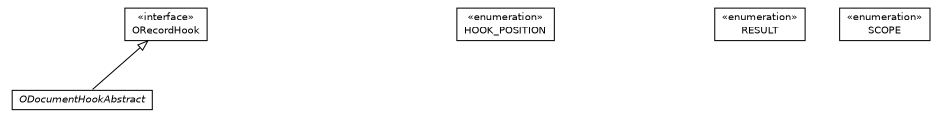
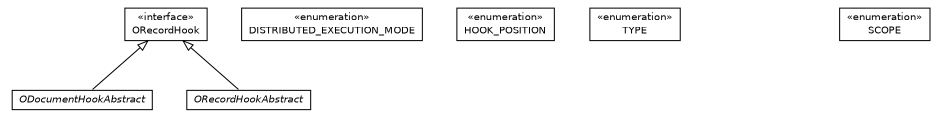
  digraph {
    nodesep=0.25
    ranksep=0.5
    node [fontcolor=black fontname=Helvetica fontsize=10.0 shape=plaintext]
    edge [arrowtail=empty dir=back fontname=Helvetica fontsize=10 headport=p labelfontname=Helvetica labelfontsize=10 style=solid tailport=p]
    n1 [label=<<table title="com.orientechnologies.orient.core.hook.ODocumentHookAbstract" border="0" cellborder="1" cellspacing="0" cellpadding="2" port="p" href="./ODocumentHookAbstract.html"> 		<tr><td><table border="0" cellspacing="0" cellpadding="1"> <tr><td align="center" balign="center"><font face="Helvetica-Oblique"> ODocumentHookAbstract </font></td></tr> 		</table></td></tr> 		</table>>]
    n2 [label=<<table title="com.orientechnologies.orient.core.hook.ORecordHook" border="0" cellborder="1" cellspacing="0" cellpadding="2" port="p" href="./ORecordHook.html"> 		<tr><td><table border="0" cellspacing="0" cellpadding="1"> <tr><td align="center" balign="center"> &#171;interface&#187; </td></tr> <tr><td align="center" balign="center"> ORecordHook </td></tr> 		</table></td></tr> 		</table>>]
+   n3 [label=<<table title="com.orientechnologies.orient.core.hook.ORecordHookAbstract" border="0" cellborder="1" cellspacing="0" cellpadding="2" port="p" href="./ORecordHookAbstract.html"> 		<tr><td><table border="0" cellspacing="0" cellpadding="1"> <tr><td align="center" balign="center"><font face="Helvetica-Oblique"> ORecordHookAbstract </font></td></tr> 		</table></td></tr> 		</table>>]
+   n4 [label=<<table title="com.orientechnologies.orient.core.hook.ORecordHook.DISTRIBUTED_EXECUTION_MODE" border="0" cellborder="1" cellspacing="0" cellpadding="2" port="p" href="./ORecordHook.DISTRIBUTED_EXECUTION_MODE.html"> 		<tr><td><table border="0" cellspacing="0" cellpadding="1"> <tr><td align="center" balign="center"> &#171;enumeration&#187; </td></tr> <tr><td align="center" balign="center"> DISTRIBUTED_EXECUTION_MODE </td></tr> 		</table></td></tr> 		</table>>]
    n5 [label=<<table title="com.orientechnologies.orient.core.hook.ORecordHook.HOOK_POSITION" border="0" cellborder="1" cellspacing="0" cellpadding="2" port="p" href="./ORecordHook.HOOK_POSITION.html"> 		<tr><td><table border="0" cellspacing="0" cellpadding="1"> <tr><td align="center" balign="center"> &#171;enumeration&#187; </td></tr> <tr><td align="center" balign="center"> HOOK_POSITION </td></tr> 		</table></td></tr> 		</table>>]
-   n7 [label=<<table title="com.orientechnologies.orient.core.hook.ORecordHook.RESULT" border="0" cellborder="1" cellspacing="0" cellpadding="2" port="p" href="./ORecordHook.RESULT.html"> 		<tr><td><table border="0" cellspacing="0" cellpadding="1"> <tr><td align="center" balign="center"> &#171;enumeration&#187; </td></tr> <tr><td align="center" balign="center"> RESULT </td></tr> 		</table></td></tr> 		</table>>]
+   n6 [label=<<table title="com.orientechnologies.orient.core.hook.ORecordHook.TYPE" border="0" cellborder="1" cellspacing="0" cellpadding="2" port="p" href="./ORecordHook.TYPE.html"> 		<tr><td><table border="0" cellspacing="0" cellpadding="1"> <tr><td align="center" balign="center"> &#171;enumeration&#187; </td></tr> <tr><td align="center" balign="center"> TYPE </td></tr> 		</table></td></tr> 		</table>>]
    n8 [label=<<table title="com.orientechnologies.orient.core.hook.ORecordHook.SCOPE" border="0" cellborder="1" cellspacing="0" cellpadding="2" port="p" href="./ORecordHook.SCOPE.html"> 		<tr><td><table border="0" cellspacing="0" cellpadding="1"> <tr><td align="center" balign="center"> &#171;enumeration&#187; </td></tr> <tr><td align="center" balign="center"> SCOPE </td></tr> 		</table></td></tr> 		</table>>]
    n2 -> n1
+   n2 -> n3
  }
